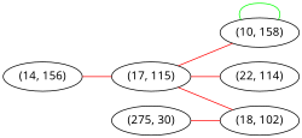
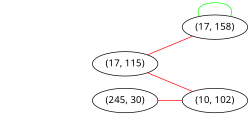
  graph {
    fontname="Noto Sans"
    rankdir=LR
    node [fontname="Noto Sans"]
    edge [color=red fontname="Noto Sans" weight=1]
-   "(14, 156)"
    "(17, 115)"
-   "(17, 158)" [label="(10, 158)"]
-   "(18, 102)"
-   "(22, 114)"
-   "(245, 30)" [label="(275, 30)"]
-   "(14, 156)" -- "(17, 115)"
+   "(17, 158)"
+   "(18, 102)" [label="(10, 102)"]
+   "(245, 30)"
    "(17, 115)" -- "(17, 158)"
    "(17, 115)" -- "(18, 102)"
-   "(17, 115)" -- "(22, 114)"
    "(17, 158)" -- "(17, 158)" [color=green weight=2]
    "(245, 30)" -- "(18, 102)"
  }
